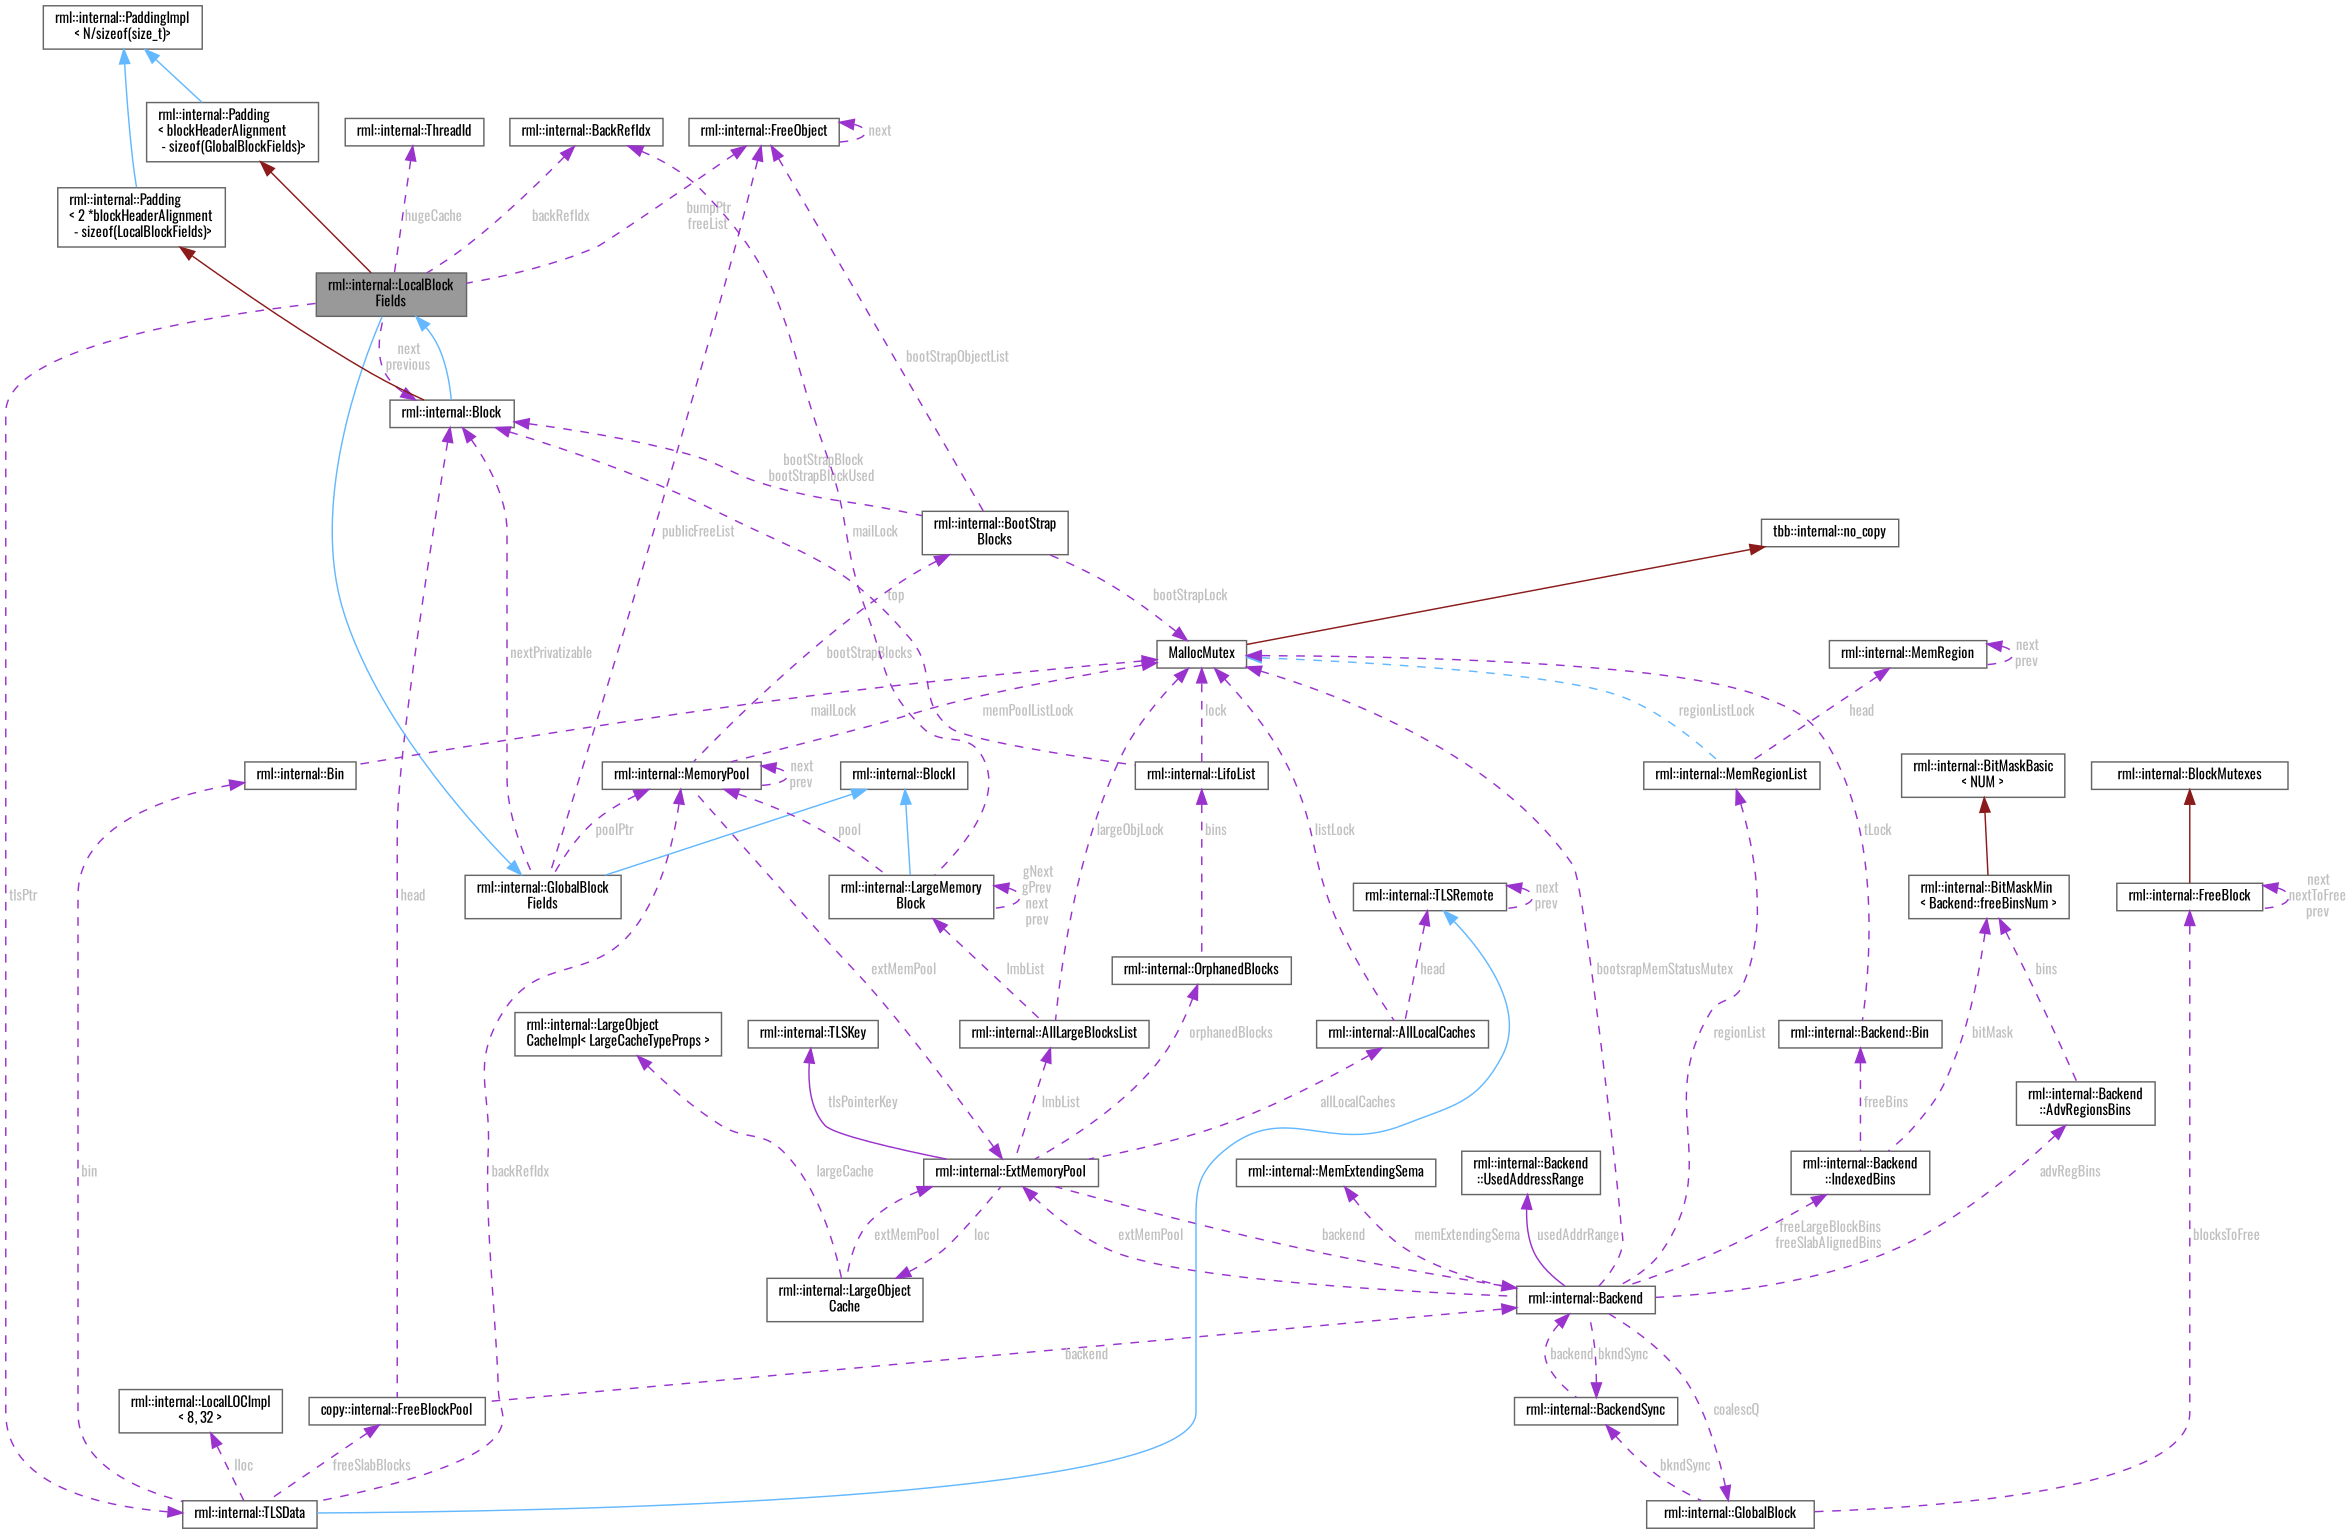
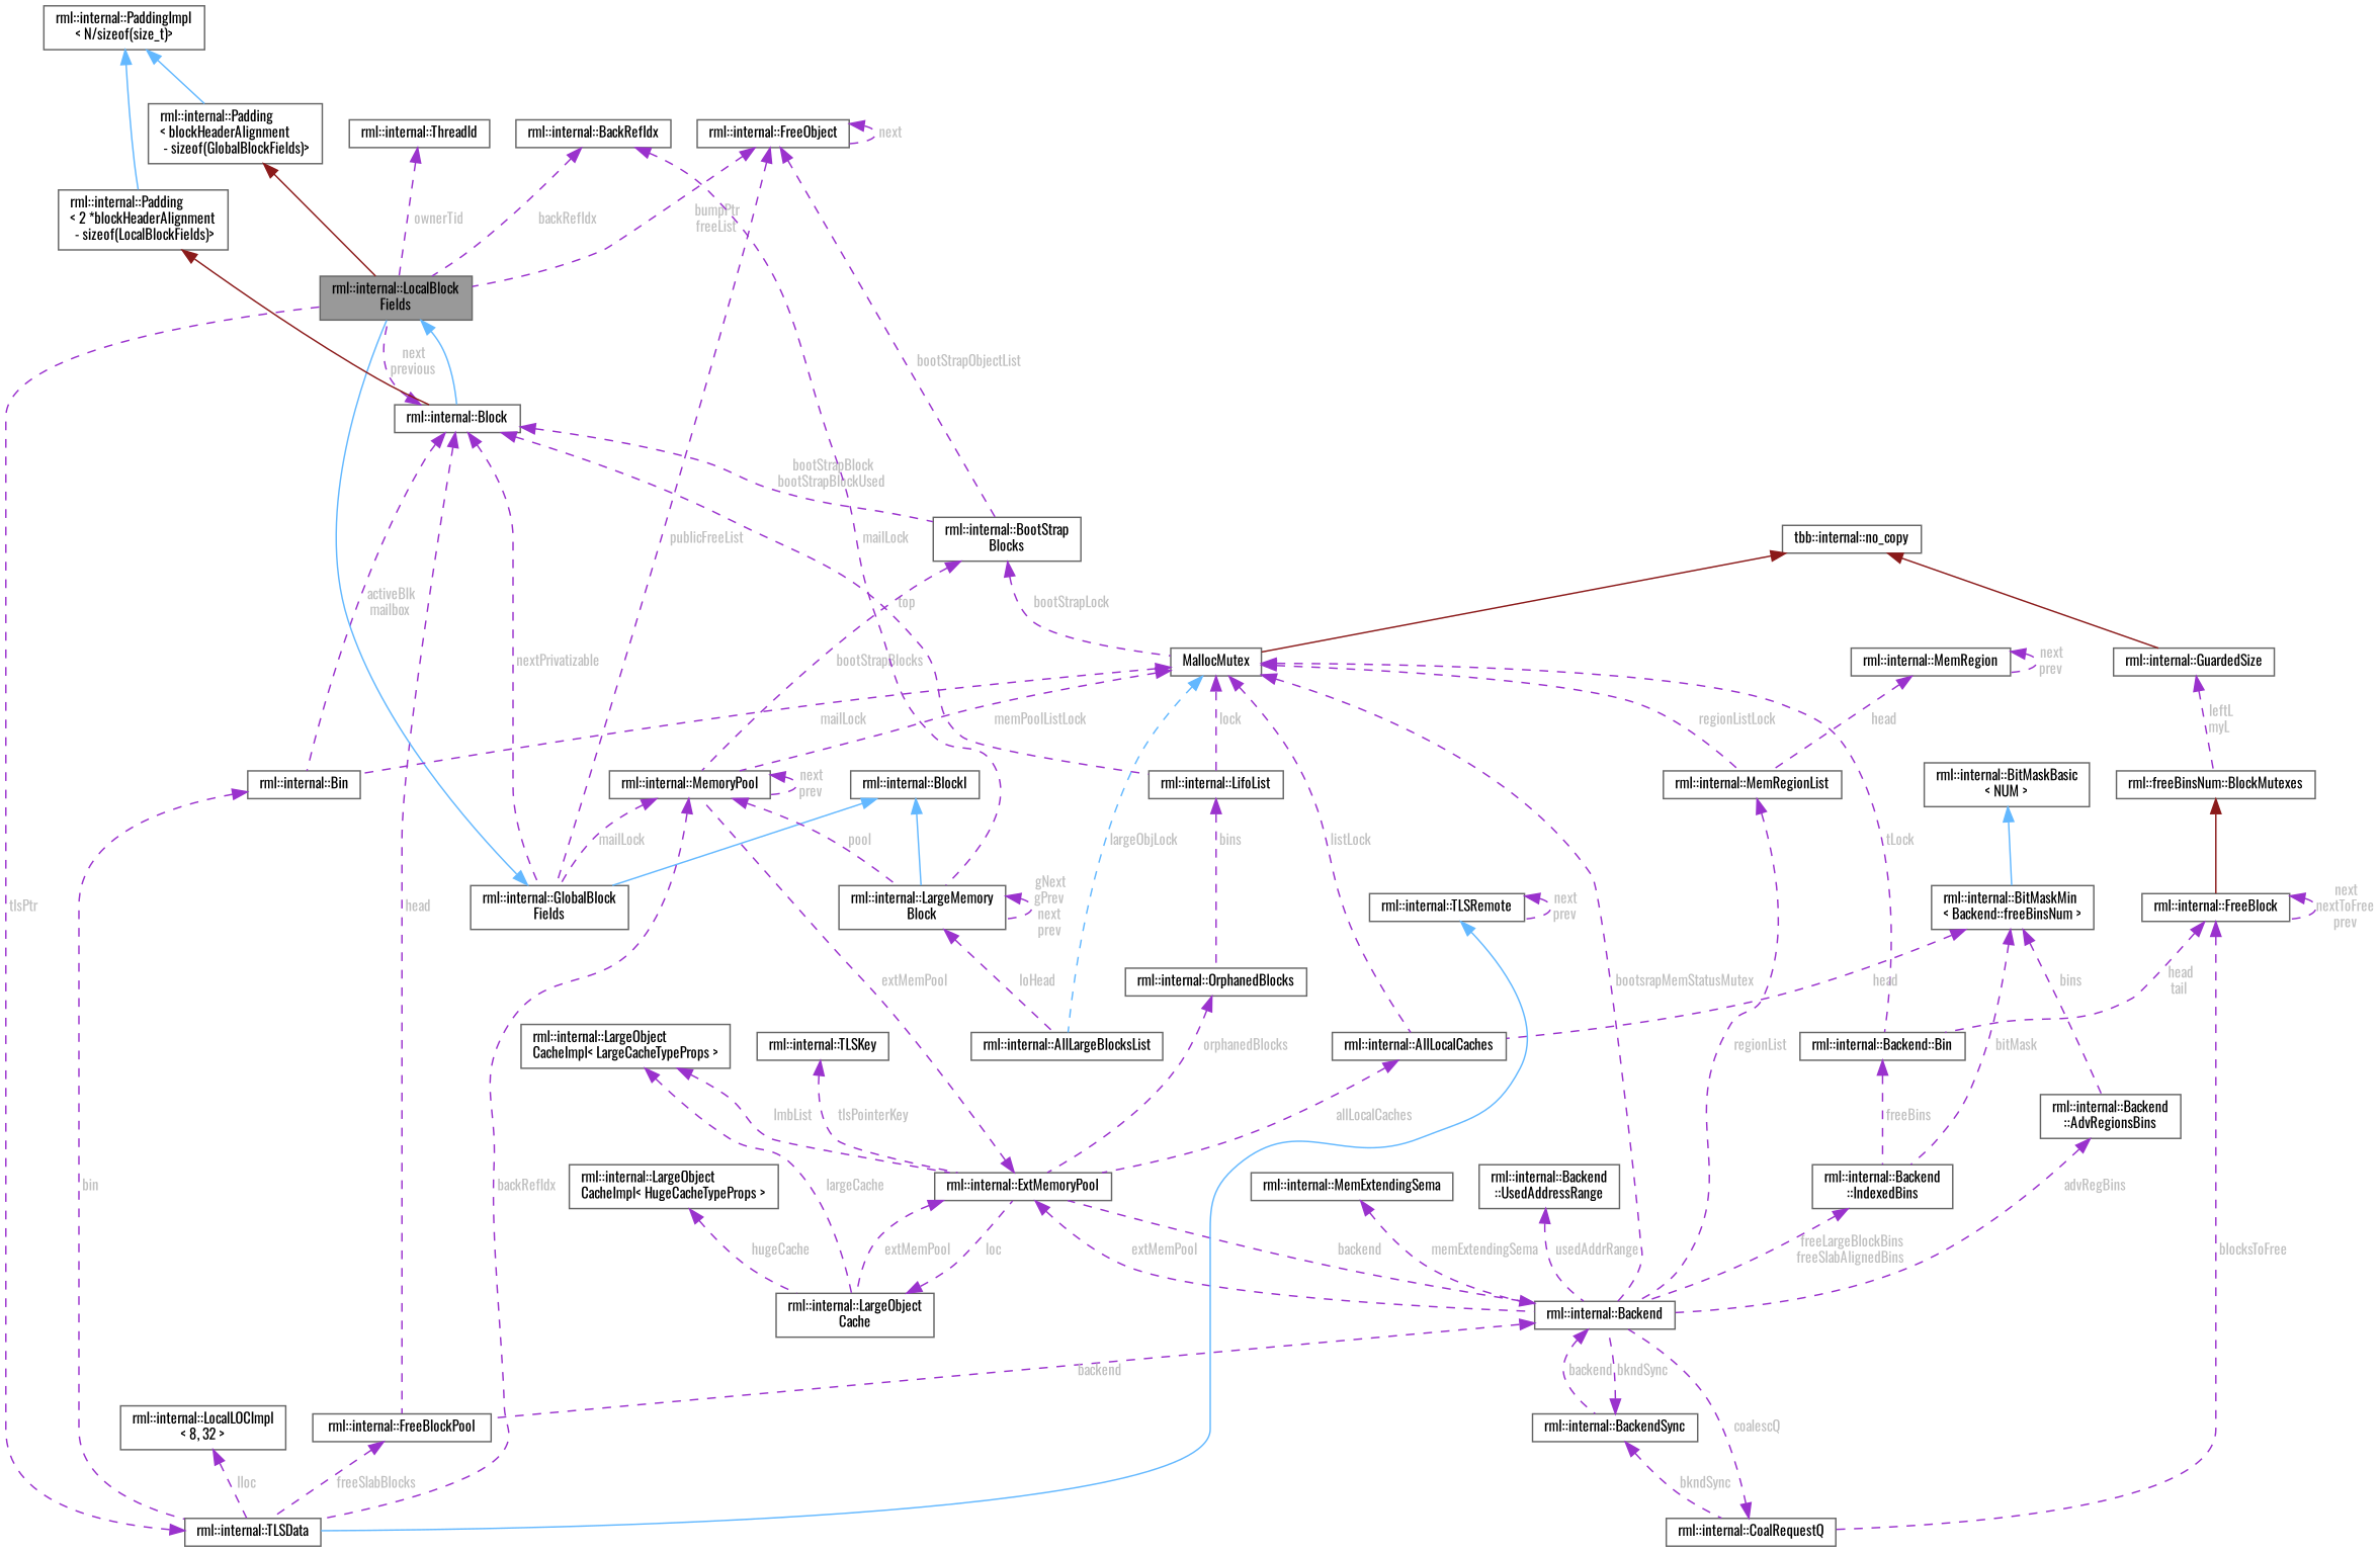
  digraph {
    fontname=Oswald
    rankdir=TB
    node [color=gray40 fillcolor=white fontname=Oswald fontsize=10 shape=box style=filled]
    edge [color=darkorchid3 dir=back fontname=Oswald fontsize=10 labelfontname=Helvetica labelfontsize=10 style=dashed fontcolor=grey]
    n1 [fillcolor=grey60 fontcolor=black height=0.2 label="rml::internal::LocalBlock\lFields" width=0.4]
    n2 [height=0.2 label="rml::internal::Block" width=0.4]
    n3 [height=0.2 label="rml::internal::GlobalBlock\lFields" width=0.4]
    n4 [height=0.2 label="rml::internal::BootStrap\lBlocks" width=0.4]
    n5 [height=0.2 label="rml::internal::LifoList" width=0.4]
    n6 [height=0.2 label="rml::internal::Bin" width=0.4]
-   n7 [height=0.2 label="copy::internal::FreeBlockPool" width=0.4]
+   n7 [height=0.2 label="rml::internal::FreeBlockPool" width=0.4]
    n8 [height=0.2 label="rml::internal::BlockI" width=0.4]
    n9 [height=0.2 label="rml::internal::LargeMemory\lBlock" width=0.4]
    n10 [height=0.2 label="rml::internal::AllLargeBlocksList" width=0.4]
    n11 [height=0.2 label="rml::internal::FreeObject" width=0.4]
    n12 [height=0.2 label="rml::internal::MemoryPool" width=0.4]
    n13 [height=0.2 label="rml::internal::OrphanedBlocks" width=0.4]
    n14 [height=0.2 label="rml::internal::TLSData" width=0.4]
    n15 [height=0.2 label="rml::internal::Padding\l\< 2 *blockHeaderAlignment\l - sizeof(LocalBlockFields)\>" width=0.4]
    n16 [height=0.2 label="rml::internal::PaddingImpl\l\< N/sizeof(size_t)\>" width=0.4]
    n17 [height=0.2 label="rml::internal::Padding\l\< blockHeaderAlignment\l - sizeof(GlobalBlockFields)\>" width=0.4]
    n18 [height=0.2 label=MallocMutex width=0.4]
    n19 [height=0.2 label="rml::internal::Backend" width=0.4]
    n20 [height=0.2 label="rml::internal::MemRegionList" width=0.4]
    n21 [height=0.2 label="rml::internal::Backend::Bin" width=0.4]
    n22 [height=0.2 label="rml::internal::AllLocalCaches" width=0.4]
    n23 [height=0.2 label="rml::internal::ExtMemoryPool" width=0.4]
    n24 [height=0.2 label="rml::internal::BackendSync" width=0.4]
    n25 [height=0.2 label="rml::internal::Backend\l::IndexedBins" width=0.4]
    n26 [height=0.2 label="tbb::internal::no_copy" width=0.4]
-   n28 [height=0.2 label="rml::internal::BlockMutexes" width=0.4]
+   n27 [height=0.2 label="rml::internal::GuardedSize" width=0.4]
+   n28 [height=0.2 label="rml::freeBinsNum::BlockMutexes" width=0.4]
    n29 [height=0.2 label="rml::internal::LargeObject\lCache" width=0.4]
-   n30 [height=0.2 label="rml::internal::GlobalBlock" width=0.4]
+   n30 [height=0.2 label="rml::internal::CoalRequestQ" width=0.4]
    n31 [height=0.2 label="rml::internal::MemRegion" width=0.4]
    n32 [height=0.2 label="rml::internal::FreeBlock" width=0.4]
    n33 [height=0.2 label="rml::internal::MemExtendingSema" width=0.4]
    n34 [height=0.2 label="rml::internal::Backend\l::UsedAddressRange" width=0.4]
    n35 [height=0.2 label="rml::internal::Backend\l::AdvRegionsBins" width=0.4]
    n36 [height=0.2 label="rml::internal::BitMaskMin\l\< Backend::freeBinsNum \>" width=0.4]
    n37 [height=0.2 label="rml::internal::BitMaskBasic\l\< NUM \>" width=0.4]
+   n38 [height=0.2 label="rml::internal::LargeObject\lCacheImpl\< HugeCacheTypeProps \>" width=0.4]
    n39 [height=0.2 label="rml::internal::LargeObject\lCacheImpl\< LargeCacheTypeProps \>" width=0.4]
    n40 [height=0.2 label="rml::internal::TLSRemote" width=0.4]
    n41 [height=0.2 label="rml::internal::BackRefIdx" width=0.4]
    n42 [height=0.2 label="rml::internal::TLSKey" width=0.4]
    n43 [height=0.2 label="rml::internal::LocalLOCImpl\l\< 8, 32 \>" width=0.4]
    n44 [height=0.2 label="rml::internal::ThreadId" width=0.4]
    n1 -> n2 [color=steelblue1 style=solid fontcolor=""]
    n2 -> n1 [label=" next\nprevious"]
    n2 -> n3 [label=" nextPrivatizable"]
    n2 -> n4 [label=" bootStrapBlock\nbootStrapBlockUsed"]
    n2 -> n5 [label=" top"]
+   n2 -> n6 [label=" activeBlk\nmailbox"]
    n2 -> n7 [label=" head"]
    n3 -> n1 [color=steelblue1 style=solid fontcolor=""]
    n4 -> n12 [label=" bootStrapBlocks"]
    n5 -> n13 [label=" bins"]
    n6 -> n14 [label=" bin"]
    n7 -> n14 [label=" freeSlabBlocks"]
    n8 -> n3 [color=steelblue1 style=solid fontcolor=""]
    n8 -> n9 [color=steelblue1 style=solid fontcolor=""]
    n9 -> n9 [label=" gNext\ngPrev\nnext\nprev"]
-   n9 -> n10 [label=" lmbList"]
-   n10 -> n23 [label=" lmbList"]
+   n9 -> n10 [label=" loHead"]
+   n39 -> n23 [label=" lmbList"]
    n11 -> n1 [label=" bumpPtr\nfreeList"]
    n11 -> n3 [label=" publicFreeList"]
    n11 -> n4 [label=" bootStrapObjectList"]
    n11 -> n11 [label=" next"]
-   n12 -> n3 [label=" poolPtr"]
+   n12 -> n3 [label=" mailLock"]
    n12 -> n9 [label=" pool"]
    n12 -> n12 [label=" next\nprev"]
    n12 -> n14 [label=" backRefIdx"]
    n13 -> n23 [label=" orphanedBlocks"]
    n14 -> n1 [label=" tlsPtr"]
    n15 -> n2 [color=firebrick4 style=solid fontcolor=""]
    n16 -> n15 [color=steelblue1 style=solid fontcolor=""]
    n16 -> n17 [color=steelblue1 style=solid fontcolor=""]
    n17 -> n1 [color=firebrick4 style=solid fontcolor=""]
-   n18 -> n4 [label=" bootStrapLock"]
+   n4 -> n18 [label=" bootStrapLock"]
    n18 -> n5 [label=" lock"]
    n18 -> n6 [label=" mailLock"]
-   n18 -> n10 [label=" largeObjLock"]
+   n18 -> n10 [color=steelblue1 label=" largeObjLock"]
    n18 -> n12 [label=" memPoolListLock"]
    n18 -> n19 [label=" bootsrapMemStatusMutex"]
-   n18 -> n20 [color=steelblue1 label=" regionListLock"]
+   n18 -> n20 [label=" regionListLock"]
    n18 -> n21 [label=" tLock"]
    n18 -> n22 [label=" listLock"]
    n19 -> n7 [label=" backend"]
    n19 -> n23 [label=" backend"]
    n19 -> n24 [label=" backend"]
    n20 -> n19 [label=" regionList"]
    n21 -> n25 [label=" freeBins"]
    n22 -> n23 [label=" allLocalCaches"]
    n23 -> n12 [label=" extMemPool"]
    n23 -> n19 [label=" extMemPool"]
    n23 -> n29 [label=" extMemPool"]
    n24 -> n19 [label=" bkndSync"]
    n24 -> n30 [label=" bkndSync"]
    n25 -> n19 [label=" freeLargeBlockBins\nfreeSlabAlignedBins"]
    n26 -> n18 [color=firebrick4 style=solid fontcolor=""]
+   n26 -> n27 [color=firebrick4 style=solid fontcolor=""]
+   n27 -> n28 [label=" leftL\nmyL"]
    n28 -> n32 [color=firebrick4 style=solid fontcolor=""]
    n29 -> n23 [label=" loc"]
    n30 -> n19 [label=" coalescQ"]
    n31 -> n20 [label=" head"]
    n31 -> n31 [label=" next\nprev"]
+   n32 -> n21 [label=" head\ntail"]
    n32 -> n30 [label=" blocksToFree"]
    n32 -> n32 [label=" next\nnextToFree\nprev"]
    n33 -> n19 [label=" memExtendingSema"]
-   n34 -> n19 [label=" usedAddrRange" style=solid]
+   n34 -> n19 [label=" usedAddrRange"]
    n35 -> n19 [label=" advRegBins"]
    n36 -> n25 [label=" bitMask"]
    n36 -> n35 [label=" bins"]
-   n37 -> n36 [color=firebrick4 style=solid fontcolor=""]
+   n37 -> n36 [color=steelblue1 style=solid fontcolor=""]
+   n38 -> n29 [label=" hugeCache"]
    n39 -> n29 [label=" largeCache"]
    n40 -> n14 [color=steelblue1 style=solid fontcolor=""]
-   n40 -> n22 [label=" head"]
+   n36 -> n22 [label=" head"]
    n40 -> n40 [label=" next\nprev"]
    n41 -> n1 [label=" backRefIdx"]
    n41 -> n9 [label=" mailLock"]
-   n42 -> n23 [label=" tlsPointerKey" style=solid]
+   n42 -> n23 [label=" tlsPointerKey"]
    n43 -> n14 [label=" lloc"]
-   n44 -> n1 [label=" hugeCache"]
+   n44 -> n1 [label=" ownerTid"]
  }
